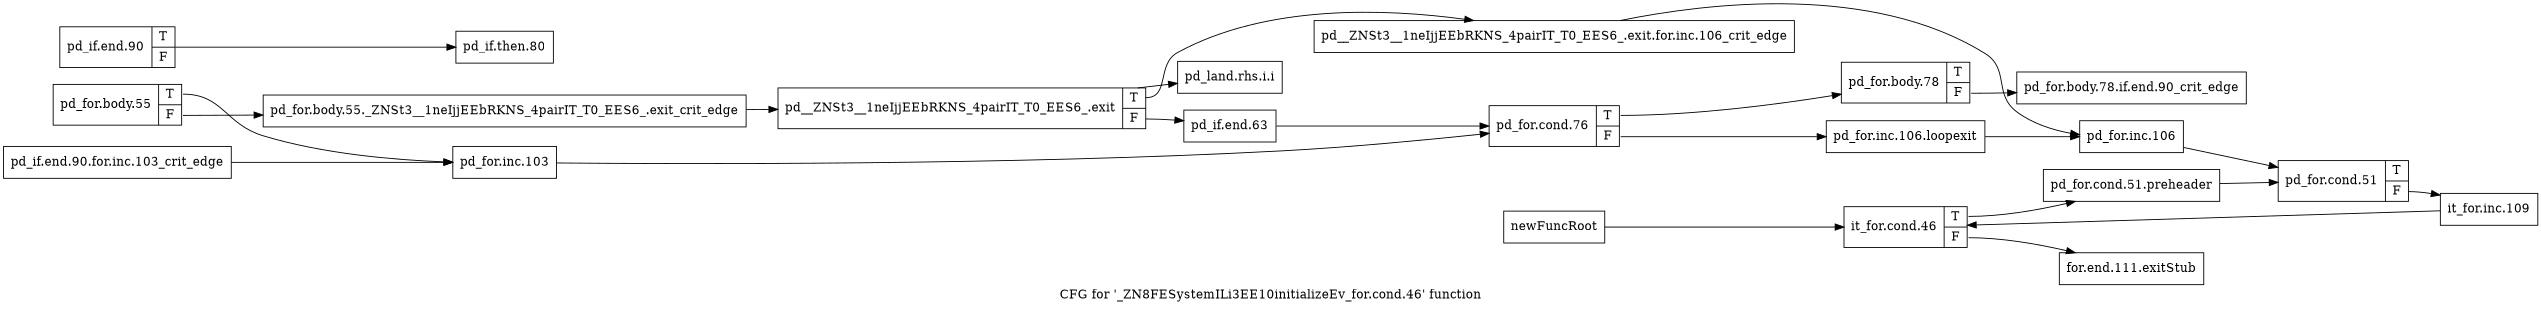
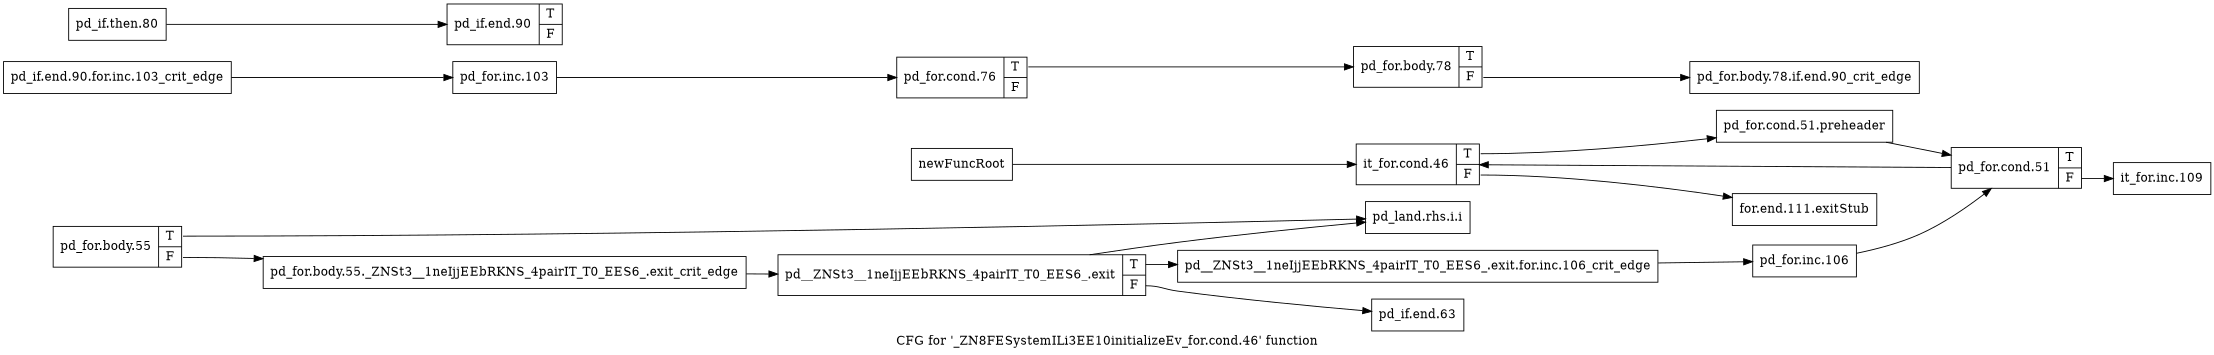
  digraph {
    label="CFG for '_ZN8FESystemILi3EE10initializeEv_for.cond.46' function"
    rankdir=LR
    node [shape=record]
    n1 [label="{newFuncRoot}"]
    n2 [label="{it_for.cond.46|{<s0>T|<s1>F}}"]
    n3 [label="{for.end.111.exitStub}"]
    n4 [label="{pd_for.cond.51.preheader}"]
    n5 [label="{pd_for.cond.51|{<s0>T|<s1>F}}"]
    n6 [label="{it_for.inc.109}"]
    n7 [label="{pd_for.body.55|{<s0>T|<s1>F}}"]
    n8 [label="{pd_land.rhs.i.i}"]
    n9 [label="{pd_for.body.55._ZNSt3__1neIjjEEbRKNS_4pairIT_T0_EES6_.exit_crit_edge}"]
    n10 [label="{pd__ZNSt3__1neIjjEEbRKNS_4pairIT_T0_EES6_.exit|{<s0>T|<s1>F}}"]
    n11 [label="{pd__ZNSt3__1neIjjEEbRKNS_4pairIT_T0_EES6_.exit.for.inc.106_crit_edge}"]
    n12 [label="{pd_if.end.63}"]
    n13 [label="{pd_for.inc.106}"]
    n14 [label="{pd_for.cond.76|{<s0>T|<s1>F}}"]
    n15 [label="{pd_for.body.78|{<s0>T|<s1>F}}"]
-   n16 [label="{pd_for.inc.106.loopexit}"]
    n17 [label="{pd_for.body.78.if.end.90_crit_edge}"]
    n18 [label="{pd_if.then.80}"]
    n19 [label="{pd_if.end.90|{<s0>T|<s1>F}}"]
    n20 [label="{pd_if.end.90.for.inc.103_crit_edge}"]
    n21 [label="{pd_for.inc.103}"]
    n1 -> n2
    n2 -> n3 [tailport=s1]
    n2 -> n4 [tailport=s0]
    n4 -> n5
    n5 -> n6 [tailport=s1]
-   n6 -> n2
-   n7 -> n21 [tailport=s0]
+   n5 -> n2
+   n7 -> n8 [tailport=s0]
    n7 -> n9 [tailport=s1]
    n9 -> n10
    n10 -> n8
    n10 -> n11 [tailport=s0]
    n10 -> n12 [tailport=s1]
    n11 -> n13
-   n12 -> n14
    n13 -> n5
    n14 -> n15 [tailport=s0]
-   n14 -> n16 [tailport=s1]
    n15 -> n17 [tailport=s1]
-   n16 -> n13
-   n19 -> n18
+   n18 -> n19
    n20 -> n21
    n21 -> n14
  }
